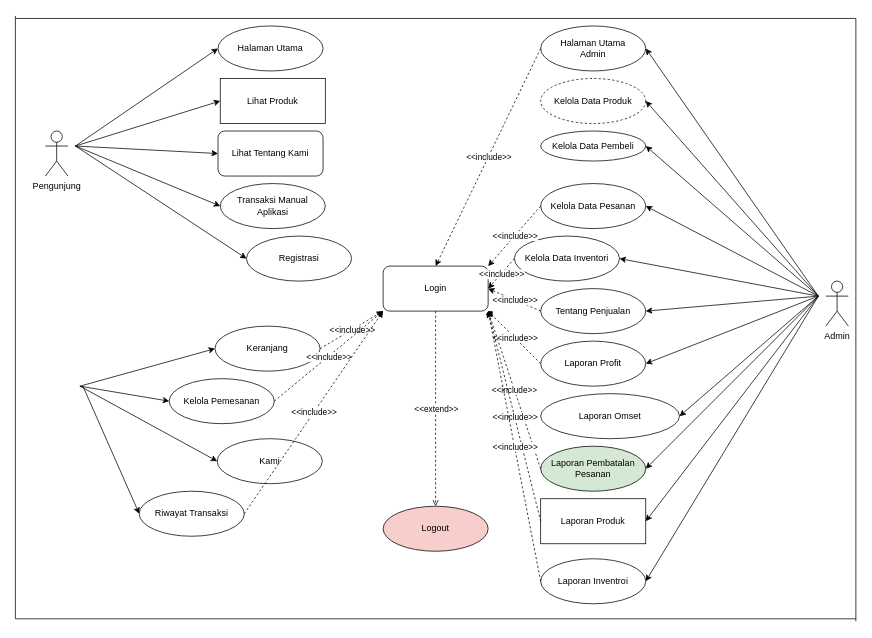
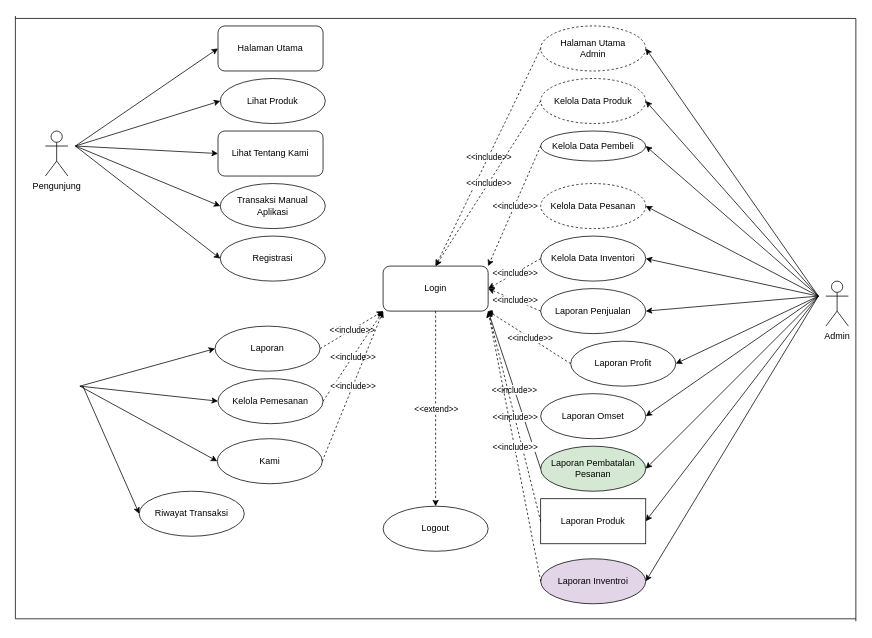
  <mxCell id="0" />
  <mxCell id="1" parent="0" />
  <mxCell id="2" value="Pengunjung" style="shape=umlActor;verticalLabelPosition=bottom;verticalAlign=top;html=1;outlineConnect=0;" parent="1" vertex="1"><mxGeometry x="60" y="174" width="30" height="60" as="geometry" /></mxCell>
- <mxCell id="3" value="Halaman Utama" style="ellipse;whiteSpace=wrap;html=1;" parent="1" vertex="1"><mxGeometry x="290" y="34" width="140" height="60" as="geometry" /></mxCell>
- <mxCell id="4" value="Lihat Produk" style="whiteSpace=wrap;html=1;rounded=0;" parent="1" vertex="1"><mxGeometry x="293" y="104" width="140" height="60" as="geometry" /></mxCell>
+ <mxCell id="3" value="Halaman Utama" style="whiteSpace=wrap;html=1;rounded=1;" parent="1" vertex="1"><mxGeometry x="290" y="34" width="140" height="60" as="geometry" /></mxCell>
+ <mxCell id="4" value="Lihat Produk" style="ellipse;whiteSpace=wrap;html=1;" parent="1" vertex="1"><mxGeometry x="293" y="104" width="140" height="60" as="geometry" /></mxCell>
  <mxCell id="5" value="Lihat Tentang Kami" style="whiteSpace=wrap;html=1;rounded=1;" parent="1" vertex="1"><mxGeometry x="290" y="174" width="140" height="60" as="geometry" /></mxCell>
  <mxCell id="6" value="Transaksi Manual Aplikasi" style="ellipse;whiteSpace=wrap;html=1;" parent="1" vertex="1"><mxGeometry x="293" y="244" width="140" height="60" as="geometry" /></mxCell>
- <mxCell id="7" value="Registrasi" style="ellipse;whiteSpace=wrap;html=1;" parent="1" vertex="1"><mxGeometry x="328" y="314" width="140" height="60" as="geometry" /></mxCell>
+ <mxCell id="7" value="Registrasi" style="ellipse;whiteSpace=wrap;html=1;" parent="1" vertex="1"><mxGeometry x="293" y="314" width="140" height="60" as="geometry" /></mxCell>
  <mxCell id="8" value="" style="endArrow=classic;html=1;entryX=0;entryY=0.5;entryDx=0;entryDy=0;" parent="1" target="3" edge="1"><mxGeometry width="50" height="50" relative="1" as="geometry"><mxPoint x="100" y="194" as="sourcePoint" /><mxPoint x="100" y="334" as="targetPoint" /></mxGeometry></mxCell>
  <mxCell id="9" value="" style="endArrow=classic;html=1;entryX=0;entryY=0.5;entryDx=0;entryDy=0;" parent="1" target="4" edge="1"><mxGeometry width="50" height="50" relative="1" as="geometry"><mxPoint x="100" y="194" as="sourcePoint" /><mxPoint x="300" y="74" as="targetPoint" /></mxGeometry></mxCell>
  <mxCell id="10" value="" style="endArrow=classic;html=1;entryX=0;entryY=0.5;entryDx=0;entryDy=0;" parent="1" target="5" edge="1"><mxGeometry width="50" height="50" relative="1" as="geometry"><mxPoint x="100" y="194" as="sourcePoint" /><mxPoint x="303" y="144" as="targetPoint" /></mxGeometry></mxCell>
  <mxCell id="11" value="" style="endArrow=classic;html=1;entryX=0;entryY=0.5;entryDx=0;entryDy=0;" parent="1" target="6" edge="1"><mxGeometry width="50" height="50" relative="1" as="geometry"><mxPoint x="100" y="194" as="sourcePoint" /><mxPoint x="300" y="214" as="targetPoint" /></mxGeometry></mxCell>
  <mxCell id="12" value="" style="endArrow=classic;html=1;entryX=0;entryY=0.5;entryDx=0;entryDy=0;" parent="1" target="7" edge="1"><mxGeometry width="50" height="50" relative="1" as="geometry"><mxPoint x="100" y="194" as="sourcePoint" /><mxPoint x="303" y="284" as="targetPoint" /></mxGeometry></mxCell>
- <mxCell id="13" value="Keranjang" style="ellipse;whiteSpace=wrap;html=1;" parent="1" vertex="1"><mxGeometry x="286" y="434" width="140" height="60" as="geometry" /></mxCell>
- <mxCell id="14" value="Kelola Pemesanan" style="ellipse;whiteSpace=wrap;html=1;" parent="1" vertex="1"><mxGeometry x="225" y="504" width="140" height="60" as="geometry" /></mxCell>
+ <mxCell id="13" value="Laporan" style="ellipse;whiteSpace=wrap;html=1;" parent="1" vertex="1"><mxGeometry x="286" y="434" width="140" height="60" as="geometry" /></mxCell>
+ <mxCell id="14" value="Kelola Pemesanan" style="ellipse;whiteSpace=wrap;html=1;" parent="1" vertex="1"><mxGeometry x="290" y="504" width="140" height="60" as="geometry" /></mxCell>
  <mxCell id="15" value="Kami" style="ellipse;whiteSpace=wrap;html=1;" parent="1" vertex="1"><mxGeometry x="289" y="584" width="140" height="60" as="geometry" /></mxCell>
  <mxCell id="16" value="" style="endArrow=classic;html=1;entryX=0;entryY=0.5;entryDx=0;entryDy=0;" parent="1" target="13" edge="1"><mxGeometry width="50" height="50" relative="1" as="geometry"><mxPoint x="106" y="514" as="sourcePoint" /><mxPoint x="216" y="414" as="targetPoint" /></mxGeometry></mxCell>
  <mxCell id="17" value="" style="endArrow=classic;html=1;entryX=0;entryY=0.5;entryDx=0;entryDy=0;" parent="1" target="14" edge="1"><mxGeometry width="50" height="50" relative="1" as="geometry"><mxPoint x="106" y="514" as="sourcePoint" /><mxPoint x="296" y="474" as="targetPoint" /></mxGeometry></mxCell>
  <mxCell id="18" value="" style="endArrow=classic;html=1;entryX=0;entryY=0.5;entryDx=0;entryDy=0;" parent="1" target="15" edge="1"><mxGeometry width="50" height="50" relative="1" as="geometry"><mxPoint x="106" y="514" as="sourcePoint" /><mxPoint x="300" y="544" as="targetPoint" /></mxGeometry></mxCell>
- <mxCell id="19" value="Halaman Utama &lt;br&gt;Admin" style="ellipse;whiteSpace=wrap;html=1;" parent="1" vertex="1"><mxGeometry x="720" y="34" width="140" height="60" as="geometry" /></mxCell>
+ <mxCell id="19" value="Halaman Utama &lt;br&gt;Admin" style="ellipse;whiteSpace=wrap;html=1;dashed=1;" parent="1" vertex="1"><mxGeometry x="720" y="34" width="140" height="60" as="geometry" /></mxCell>
  <mxCell id="20" value="Kelola Data Produk" style="ellipse;whiteSpace=wrap;html=1;dashed=1;" parent="1" vertex="1"><mxGeometry x="720" y="104" width="140" height="60" as="geometry" /></mxCell>
  <mxCell id="21" value="Kelola Data Pembeli" style="ellipse;whiteSpace=wrap;html=1;" parent="1" vertex="1"><mxGeometry x="720" y="174" width="140" height="40" as="geometry" /></mxCell>
- <mxCell id="22" value="Kelola Data Pesanan" style="ellipse;whiteSpace=wrap;html=1;" parent="1" vertex="1"><mxGeometry x="720" y="244" width="140" height="60" as="geometry" /></mxCell>
- <mxCell id="23" value="Kelola Data Inventori" style="ellipse;whiteSpace=wrap;html=1;" parent="1" vertex="1"><mxGeometry x="685" y="314" width="140" height="60" as="geometry" /></mxCell>
- <mxCell id="24" value="Tentang Penjualan" style="ellipse;whiteSpace=wrap;html=1;" parent="1" vertex="1"><mxGeometry x="720" y="384" width="140" height="60" as="geometry" /></mxCell>
- <mxCell id="25" value="Laporan Profit" style="ellipse;whiteSpace=wrap;html=1;" parent="1" vertex="1"><mxGeometry x="720" y="454" width="140" height="60" as="geometry" /></mxCell>
- <mxCell id="26" value="Laporan Omset" style="ellipse;whiteSpace=wrap;html=1;" parent="1" vertex="1"><mxGeometry x="720" y="524" width="185" height="60" as="geometry" /></mxCell>
+ <mxCell id="22" value="Kelola Data Pesanan" style="ellipse;whiteSpace=wrap;html=1;dashed=1;" parent="1" vertex="1"><mxGeometry x="720" y="244" width="140" height="60" as="geometry" /></mxCell>
+ <mxCell id="23" value="Kelola Data Inventori" style="ellipse;whiteSpace=wrap;html=1;" parent="1" vertex="1"><mxGeometry x="720" y="314" width="140" height="60" as="geometry" /></mxCell>
+ <mxCell id="24" value="Laporan Penjualan" style="ellipse;whiteSpace=wrap;html=1;" parent="1" vertex="1"><mxGeometry x="720" y="384" width="140" height="60" as="geometry" /></mxCell>
+ <mxCell id="25" value="Laporan Profit" style="ellipse;whiteSpace=wrap;html=1;" parent="1" vertex="1"><mxGeometry x="760" y="454" width="140" height="60" as="geometry" /></mxCell>
+ <mxCell id="26" value="Laporan Omset" style="ellipse;whiteSpace=wrap;html=1;" parent="1" vertex="1"><mxGeometry x="720" y="524" width="140" height="60" as="geometry" /></mxCell>
  <mxCell id="27" value="Laporan Pembatalan Pesanan" style="ellipse;whiteSpace=wrap;html=1;fillColor=#d5e8d4;" parent="1" vertex="1"><mxGeometry x="720" y="594" width="140" height="60" as="geometry" /></mxCell>
  <mxCell id="28" value="Laporan Produk" style="whiteSpace=wrap;html=1;rounded=0;" parent="1" vertex="1"><mxGeometry x="720" y="664" width="140" height="60" as="geometry" /></mxCell>
- <mxCell id="29" value="Laporan Inventroi" style="ellipse;whiteSpace=wrap;html=1;" parent="1" vertex="1"><mxGeometry x="720" y="744" width="140" height="60" as="geometry" /></mxCell>
+ <mxCell id="29" value="Laporan Inventroi" style="ellipse;whiteSpace=wrap;html=1;fillColor=#e1d5e7;" parent="1" vertex="1"><mxGeometry x="720" y="744" width="140" height="60" as="geometry" /></mxCell>
  <mxCell id="30" value="Admin" style="shape=umlActor;verticalLabelPosition=bottom;verticalAlign=top;html=1;outlineConnect=0;" parent="1" vertex="1"><mxGeometry x="1100" y="374" width="30" height="60" as="geometry" /></mxCell>
  <mxCell id="31" value="" style="endArrow=classic;html=1;entryX=1;entryY=0.5;entryDx=0;entryDy=0;" parent="1" target="19" edge="1"><mxGeometry width="50" height="50" relative="1" as="geometry"><mxPoint x="1090" y="394" as="sourcePoint" /><mxPoint x="1000" y="344" as="targetPoint" /></mxGeometry></mxCell>
  <mxCell id="32" value="" style="endArrow=classic;html=1;entryX=1;entryY=0.5;entryDx=0;entryDy=0;" parent="1" target="20" edge="1"><mxGeometry width="50" height="50" relative="1" as="geometry"><mxPoint x="1090" y="394" as="sourcePoint" /><mxPoint x="870" y="74" as="targetPoint" /></mxGeometry></mxCell>
  <mxCell id="33" value="" style="endArrow=classic;html=1;entryX=1;entryY=0.5;entryDx=0;entryDy=0;" parent="1" target="21" edge="1"><mxGeometry width="50" height="50" relative="1" as="geometry"><mxPoint x="1090" y="394" as="sourcePoint" /><mxPoint x="870" y="144" as="targetPoint" /></mxGeometry></mxCell>
  <mxCell id="34" value="" style="endArrow=classic;html=1;entryX=1;entryY=0.5;entryDx=0;entryDy=0;" parent="1" target="22" edge="1"><mxGeometry width="50" height="50" relative="1" as="geometry"><mxPoint x="1090" y="394" as="sourcePoint" /><mxPoint x="870" y="214" as="targetPoint" /></mxGeometry></mxCell>
  <mxCell id="35" value="" style="endArrow=classic;html=1;entryX=1;entryY=0.5;entryDx=0;entryDy=0;" parent="1" target="23" edge="1"><mxGeometry width="50" height="50" relative="1" as="geometry"><mxPoint x="1090" y="394" as="sourcePoint" /><mxPoint x="870" y="284" as="targetPoint" /></mxGeometry></mxCell>
  <mxCell id="36" value="" style="endArrow=classic;html=1;entryX=1;entryY=0.5;entryDx=0;entryDy=0;" parent="1" target="24" edge="1"><mxGeometry width="50" height="50" relative="1" as="geometry"><mxPoint x="1090" y="394" as="sourcePoint" /><mxPoint x="870" y="354" as="targetPoint" /></mxGeometry></mxCell>
  <mxCell id="37" value="" style="endArrow=classic;html=1;entryX=1;entryY=0.5;entryDx=0;entryDy=0;" parent="1" target="25" edge="1"><mxGeometry width="50" height="50" relative="1" as="geometry"><mxPoint x="1090" y="394" as="sourcePoint" /><mxPoint x="870" y="424" as="targetPoint" /></mxGeometry></mxCell>
  <mxCell id="38" value="" style="endArrow=classic;html=1;entryX=1;entryY=0.5;entryDx=0;entryDy=0;" parent="1" target="26" edge="1"><mxGeometry width="50" height="50" relative="1" as="geometry"><mxPoint x="1090" y="394" as="sourcePoint" /><mxPoint x="870" y="494" as="targetPoint" /></mxGeometry></mxCell>
  <mxCell id="39" value="" style="endArrow=classic;html=1;entryX=1;entryY=0.5;entryDx=0;entryDy=0;" parent="1" target="27" edge="1"><mxGeometry width="50" height="50" relative="1" as="geometry"><mxPoint x="1090" y="394" as="sourcePoint" /><mxPoint x="870" y="564" as="targetPoint" /></mxGeometry></mxCell>
  <mxCell id="40" value="" style="endArrow=classic;html=1;entryX=1;entryY=0.5;entryDx=0;entryDy=0;" parent="1" target="28" edge="1"><mxGeometry width="50" height="50" relative="1" as="geometry"><mxPoint x="1090" y="394" as="sourcePoint" /><mxPoint x="870" y="634" as="targetPoint" /></mxGeometry></mxCell>
  <mxCell id="41" value="" style="endArrow=classic;html=1;entryX=1;entryY=0.5;entryDx=0;entryDy=0;" parent="1" target="29" edge="1"><mxGeometry width="50" height="50" relative="1" as="geometry"><mxPoint x="1090" y="394" as="sourcePoint" /><mxPoint x="870" y="704" as="targetPoint" /></mxGeometry></mxCell>
  <mxCell id="42" value="Login" style="whiteSpace=wrap;html=1;rounded=1;" parent="1" vertex="1"><mxGeometry x="510" y="354" width="140" height="60" as="geometry" /></mxCell>
- <mxCell id="43" value="Logout" style="ellipse;whiteSpace=wrap;html=1;fillColor=#f8cecc;" parent="1" vertex="1"><mxGeometry x="510" y="674" width="140" height="60" as="geometry" /></mxCell>
- <mxCell id="44" value="" style="endArrow=classic;html=1;dashed=1;exitX=0;exitY=0.5;exitDx=0;exitDy=0;entryX=0.5;entryY=0;entryDx=0;entryDy=0;" parent="1" source="19" target="42" edge="1"><mxGeometry relative="1" as="geometry"><mxPoint x="480" y="204" as="sourcePoint" /><mxPoint x="580" y="204" as="targetPoint" /></mxGeometry></mxCell>
+ <mxCell id="43" value="Logout" style="ellipse;whiteSpace=wrap;html=1;" parent="1" vertex="1"><mxGeometry x="510" y="674" width="140" height="60" as="geometry" /></mxCell>
+ <mxCell id="44" value="" style="endArrow=open;html=1;dashed=1;exitX=0;exitY=0.5;exitDx=0;exitDy=0;entryX=0.5;entryY=0;entryDx=0;entryDy=0;" parent="1" source="19" target="42" edge="1"><mxGeometry relative="1" as="geometry"><mxPoint x="480" y="204" as="sourcePoint" /><mxPoint x="580" y="204" as="targetPoint" /></mxGeometry></mxCell>
  <mxCell id="45" value="&amp;lt;&amp;lt;include&amp;gt;&amp;gt;" style="edgeLabel;resizable=0;html=1;align=center;verticalAlign=middle;" parent="44" connectable="0" vertex="1"><mxGeometry relative="1" as="geometry" /></mxCell>
- <mxCell id="50" value="" style="endArrow=classic;html=1;dashed=1;exitX=0;exitY=0.5;exitDx=0;exitDy=0;entryX=1;entryY=0;entryDx=0;entryDy=0;" parent="1" source="22" target="42" edge="1"><mxGeometry relative="1" as="geometry"><mxPoint x="730" y="214" as="sourcePoint" /><mxPoint x="639.497" y="372.787" as="targetPoint" /></mxGeometry></mxCell>
- <mxCell id="51" value="&amp;lt;&amp;lt;include&amp;gt;&amp;gt;" style="edgeLabel;resizable=0;html=1;align=center;verticalAlign=middle;" parent="50" connectable="0" vertex="1"><mxGeometry relative="1" as="geometry" /></mxCell>
+ <mxCell id="46" value="" style="endArrow=classic;html=1;dashed=1;exitX=0;exitY=0.5;exitDx=0;exitDy=0;entryX=0.5;entryY=0;entryDx=0;entryDy=0;" parent="1" source="20" target="42" edge="1"><mxGeometry relative="1" as="geometry"><mxPoint x="730" y="74" as="sourcePoint" /><mxPoint x="630" y="364" as="targetPoint" /></mxGeometry></mxCell>
+ <mxCell id="47" value="&amp;lt;&amp;lt;include&amp;gt;&amp;gt;" style="edgeLabel;resizable=0;html=1;align=center;verticalAlign=middle;" parent="46" connectable="0" vertex="1"><mxGeometry relative="1" as="geometry" /></mxCell>
+ <mxCell id="48" value="" style="endArrow=classic;html=1;dashed=1;exitX=0;exitY=0.5;exitDx=0;exitDy=0;entryX=1;entryY=0;entryDx=0;entryDy=0;" parent="1" source="21" target="42" edge="1"><mxGeometry relative="1" as="geometry"><mxPoint x="730" y="74" as="sourcePoint" /><mxPoint x="590" y="364" as="targetPoint" /></mxGeometry></mxCell>
+ <mxCell id="49" value="&amp;lt;&amp;lt;include&amp;gt;&amp;gt;" style="edgeLabel;resizable=0;html=1;align=center;verticalAlign=middle;" parent="48" connectable="0" vertex="1"><mxGeometry relative="1" as="geometry" /></mxCell>
  <mxCell id="52" value="" style="endArrow=classic;html=1;dashed=1;exitX=0;exitY=0.5;exitDx=0;exitDy=0;entryX=1;entryY=0.5;entryDx=0;entryDy=0;" parent="1" source="23" target="42" edge="1"><mxGeometry relative="1" as="geometry"><mxPoint x="730" y="284" as="sourcePoint" /><mxPoint x="639.497" y="372.787" as="targetPoint" /></mxGeometry></mxCell>
  <mxCell id="53" value="&amp;lt;&amp;lt;include&amp;gt;&amp;gt;" style="edgeLabel;resizable=0;html=1;align=center;verticalAlign=middle;" parent="52" connectable="0" vertex="1"><mxGeometry relative="1" as="geometry" /></mxCell>
  <mxCell id="54" value="" style="endArrow=classic;html=1;dashed=1;exitX=0;exitY=0.5;exitDx=0;exitDy=0;entryX=1;entryY=0.5;entryDx=0;entryDy=0;" parent="1" source="24" target="42" edge="1"><mxGeometry relative="1" as="geometry"><mxPoint x="730" y="354" as="sourcePoint" /><mxPoint x="660" y="394" as="targetPoint" /></mxGeometry></mxCell>
  <mxCell id="55" value="&amp;lt;&amp;lt;include&amp;gt;&amp;gt;" style="edgeLabel;resizable=0;html=1;align=center;verticalAlign=middle;" parent="54" connectable="0" vertex="1"><mxGeometry relative="1" as="geometry" /></mxCell>
  <mxCell id="56" value="" style="endArrow=diamond;html=1;dashed=1;exitX=0;exitY=0.5;exitDx=0;exitDy=0;entryX=1;entryY=1;entryDx=0;entryDy=0;" parent="1" source="25" target="42" edge="1"><mxGeometry relative="1" as="geometry"><mxPoint x="730" y="424" as="sourcePoint" /><mxPoint x="660" y="394" as="targetPoint" /></mxGeometry></mxCell>
  <mxCell id="57" value="&amp;lt;&amp;lt;include&amp;gt;&amp;gt;" style="edgeLabel;resizable=0;html=1;align=center;verticalAlign=middle;" parent="56" connectable="0" vertex="1"><mxGeometry relative="1" as="geometry" /></mxCell>
- <mxCell id="58" value="" style="endArrow=classic;html=1;dashed=1;exitX=0;exitY=0.5;exitDx=0;exitDy=0;entryX=1;entryY=1;entryDx=0;entryDy=0;" parent="1" source="27" target="42" edge="1"><mxGeometry relative="1" as="geometry"><mxPoint x="730" y="564" as="sourcePoint" /><mxPoint x="639.497" y="415.213" as="targetPoint" /></mxGeometry></mxCell>
+ <mxCell id="58" value="" style="endArrow=classic;html=1;dashed=0;exitX=0;exitY=0.5;exitDx=0;exitDy=0;entryX=1;entryY=1;entryDx=0;entryDy=0;" parent="1" source="27" target="42" edge="1"><mxGeometry relative="1" as="geometry"><mxPoint x="730" y="564" as="sourcePoint" /><mxPoint x="639.497" y="415.213" as="targetPoint" /></mxGeometry></mxCell>
  <mxCell id="59" value="&amp;lt;&amp;lt;include&amp;gt;&amp;gt;" style="edgeLabel;resizable=0;html=1;align=center;verticalAlign=middle;" parent="58" connectable="0" vertex="1"><mxGeometry relative="1" as="geometry" /></mxCell>
- <mxCell id="60" value="" style="endArrow=classic;html=1;dashed=1;exitX=0;exitY=0.5;exitDx=0;exitDy=0;entryX=1;entryY=1;entryDx=0;entryDy=0;" parent="1" source="28" target="42" edge="1"><mxGeometry relative="1" as="geometry"><mxPoint x="730" y="634" as="sourcePoint" /><mxPoint x="639.497" y="415.213" as="targetPoint" /></mxGeometry></mxCell>
+ <mxCell id="60" value="" style="endArrow=none;html=1;dashed=1;exitX=0;exitY=0.5;exitDx=0;exitDy=0;entryX=1;entryY=1;entryDx=0;entryDy=0;" parent="1" source="28" target="42" edge="1"><mxGeometry relative="1" as="geometry"><mxPoint x="730" y="634" as="sourcePoint" /><mxPoint x="639.497" y="415.213" as="targetPoint" /></mxGeometry></mxCell>
  <mxCell id="61" value="&amp;lt;&amp;lt;include&amp;gt;&amp;gt;" style="edgeLabel;resizable=0;html=1;align=center;verticalAlign=middle;" parent="60" connectable="0" vertex="1"><mxGeometry relative="1" as="geometry" /></mxCell>
- <mxCell id="62" value="" style="endArrow=diamond;html=1;dashed=1;exitX=0;exitY=0.5;exitDx=0;exitDy=0;entryX=1;entryY=1;entryDx=0;entryDy=0;" parent="1" source="29" target="42" edge="1"><mxGeometry relative="1" as="geometry"><mxPoint x="730" y="704" as="sourcePoint" /><mxPoint x="639.497" y="415.213" as="targetPoint" /></mxGeometry></mxCell>
+ <mxCell id="62" value="" style="endArrow=classic;html=1;dashed=1;exitX=0;exitY=0.5;exitDx=0;exitDy=0;entryX=1;entryY=1;entryDx=0;entryDy=0;" parent="1" source="29" target="42" edge="1"><mxGeometry relative="1" as="geometry"><mxPoint x="730" y="704" as="sourcePoint" /><mxPoint x="639.497" y="415.213" as="targetPoint" /></mxGeometry></mxCell>
  <mxCell id="63" value="&amp;lt;&amp;lt;include&amp;gt;&amp;gt;" style="edgeLabel;resizable=0;html=1;align=center;verticalAlign=middle;" parent="62" connectable="0" vertex="1"><mxGeometry relative="1" as="geometry" /></mxCell>
- <mxCell id="64" value="" style="endArrow=open;html=1;dashed=1;exitX=0.5;exitY=1;exitDx=0;exitDy=0;entryX=0.5;entryY=0;entryDx=0;entryDy=0;" parent="1" source="42" target="43" edge="1"><mxGeometry relative="1" as="geometry"><mxPoint x="730" y="784" as="sourcePoint" /><mxPoint x="639.497" y="415.213" as="targetPoint" /></mxGeometry></mxCell>
+ <mxCell id="64" value="" style="endArrow=classic;html=1;dashed=1;exitX=0.5;exitY=1;exitDx=0;exitDy=0;entryX=0.5;entryY=0;entryDx=0;entryDy=0;" parent="1" source="42" target="43" edge="1"><mxGeometry relative="1" as="geometry"><mxPoint x="730" y="784" as="sourcePoint" /><mxPoint x="639.497" y="415.213" as="targetPoint" /></mxGeometry></mxCell>
  <mxCell id="65" value="&amp;lt;&amp;lt;extend&amp;gt;&amp;gt;" style="edgeLabel;resizable=0;html=1;align=center;verticalAlign=middle;" parent="64" connectable="0" vertex="1"><mxGeometry relative="1" as="geometry" /></mxCell>
  <mxCell id="66" value="" style="endArrow=none;html=1;" parent="1" edge="1"><mxGeometry width="50" height="50" relative="1" as="geometry"><mxPoint y="824" as="sourcePoint" x="20" /><mxPoint y="20.667" as="targetPoint" x="20" /></mxGeometry></mxCell>
  <mxCell id="67" value="" style="endArrow=none;html=1;" parent="1" edge="1"><mxGeometry width="50" height="50" relative="1" as="geometry"><mxPoint x="1140" y="827.33" as="sourcePoint" /><mxPoint x="1140" y="23.997" as="targetPoint" /></mxGeometry></mxCell>
  <mxCell id="68" value="" style="endArrow=none;html=1;" parent="1" edge="1"><mxGeometry width="50" height="50" relative="1" as="geometry"><mxPoint x="1140" y="24" as="sourcePoint" /><mxPoint y="24" as="targetPoint" x="20" /></mxGeometry></mxCell>
  <mxCell id="69" value="" style="endArrow=none;html=1;" parent="1" edge="1"><mxGeometry width="50" height="50" relative="1" as="geometry"><mxPoint x="1140" y="824" as="sourcePoint" /><mxPoint y="824" as="targetPoint" x="20" /></mxGeometry></mxCell>
  <mxCell id="70" value="" style="endArrow=classic;html=1;dashed=1;exitX=1;exitY=0.5;exitDx=0;exitDy=0;entryX=0;entryY=1;entryDx=0;entryDy=0;" parent="1" source="13" target="42" edge="1"><mxGeometry relative="1" as="geometry"><mxPoint x="443" y="354" as="sourcePoint" /><mxPoint x="540.503" y="372.787" as="targetPoint" /></mxGeometry></mxCell>
  <mxCell id="71" value="&amp;lt;&amp;lt;include&amp;gt;&amp;gt;" style="edgeLabel;resizable=0;html=1;align=center;verticalAlign=middle;" parent="70" connectable="0" vertex="1"><mxGeometry relative="1" as="geometry" /></mxCell>
  <mxCell id="72" value="" style="endArrow=classic;html=1;dashed=1;exitX=1;exitY=0.5;exitDx=0;exitDy=0;entryX=0;entryY=1;entryDx=0;entryDy=0;" parent="1" source="14" target="42" edge="1"><mxGeometry relative="1" as="geometry"><mxPoint x="436" y="474" as="sourcePoint" /><mxPoint x="540.503" y="415.213" as="targetPoint" /></mxGeometry></mxCell>
  <mxCell id="73" value="&amp;lt;&amp;lt;include&amp;gt;&amp;gt;" style="edgeLabel;resizable=0;html=1;align=center;verticalAlign=middle;" parent="72" connectable="0" vertex="1"><mxGeometry relative="1" as="geometry" /></mxCell>
+ <mxCell id="74" value="" style="endArrow=classic;html=1;dashed=1;entryX=0;entryY=1;entryDx=0;entryDy=0;exitX=1;exitY=0.5;exitDx=0;exitDy=0;" parent="1" target="42" edge="1" source="15"><mxGeometry relative="1" as="geometry"><mxPoint x="430" y="594" as="sourcePoint" /><mxPoint x="540.503" y="415.213" as="targetPoint" /></mxGeometry></mxCell>
+ <mxCell id="75" value="&amp;lt;&amp;lt;include&amp;gt;&amp;gt;" style="edgeLabel;resizable=0;html=1;align=center;verticalAlign=middle;" parent="74" connectable="0" vertex="1"><mxGeometry relative="1" as="geometry" /></mxCell>
  <mxCell id="76" value="Riwayat Transaksi" style="ellipse;whiteSpace=wrap;html=1;" vertex="1" parent="1"><mxGeometry x="185" y="654" width="140" height="60" as="geometry" /></mxCell>
  <mxCell id="77" value="" style="endArrow=classic;html=1;entryX=0;entryY=0.5;entryDx=0;entryDy=0;" edge="1" parent="1" target="76"><mxGeometry width="50" height="50" relative="1" as="geometry"><mxPoint x="110" y="514" as="sourcePoint" /><mxPoint x="299" y="624" as="targetPoint" /></mxGeometry></mxCell>
- <mxCell id="78" value="" style="endArrow=classic;html=1;dashed=1;entryX=0;entryY=1;entryDx=0;entryDy=0;exitX=1;exitY=0.5;exitDx=0;exitDy=0;" edge="1" parent="1" source="76" target="42"><mxGeometry relative="1" as="geometry"><mxPoint x="439" y="624" as="sourcePoint" /><mxPoint x="540" y="415" as="targetPoint" /></mxGeometry></mxCell>
- <mxCell id="79" value="&amp;lt;&amp;lt;include&amp;gt;&amp;gt;" style="edgeLabel;resizable=0;html=1;align=center;verticalAlign=middle;" connectable="0" vertex="1" parent="78"><mxGeometry relative="1" as="geometry" /></mxCell>
